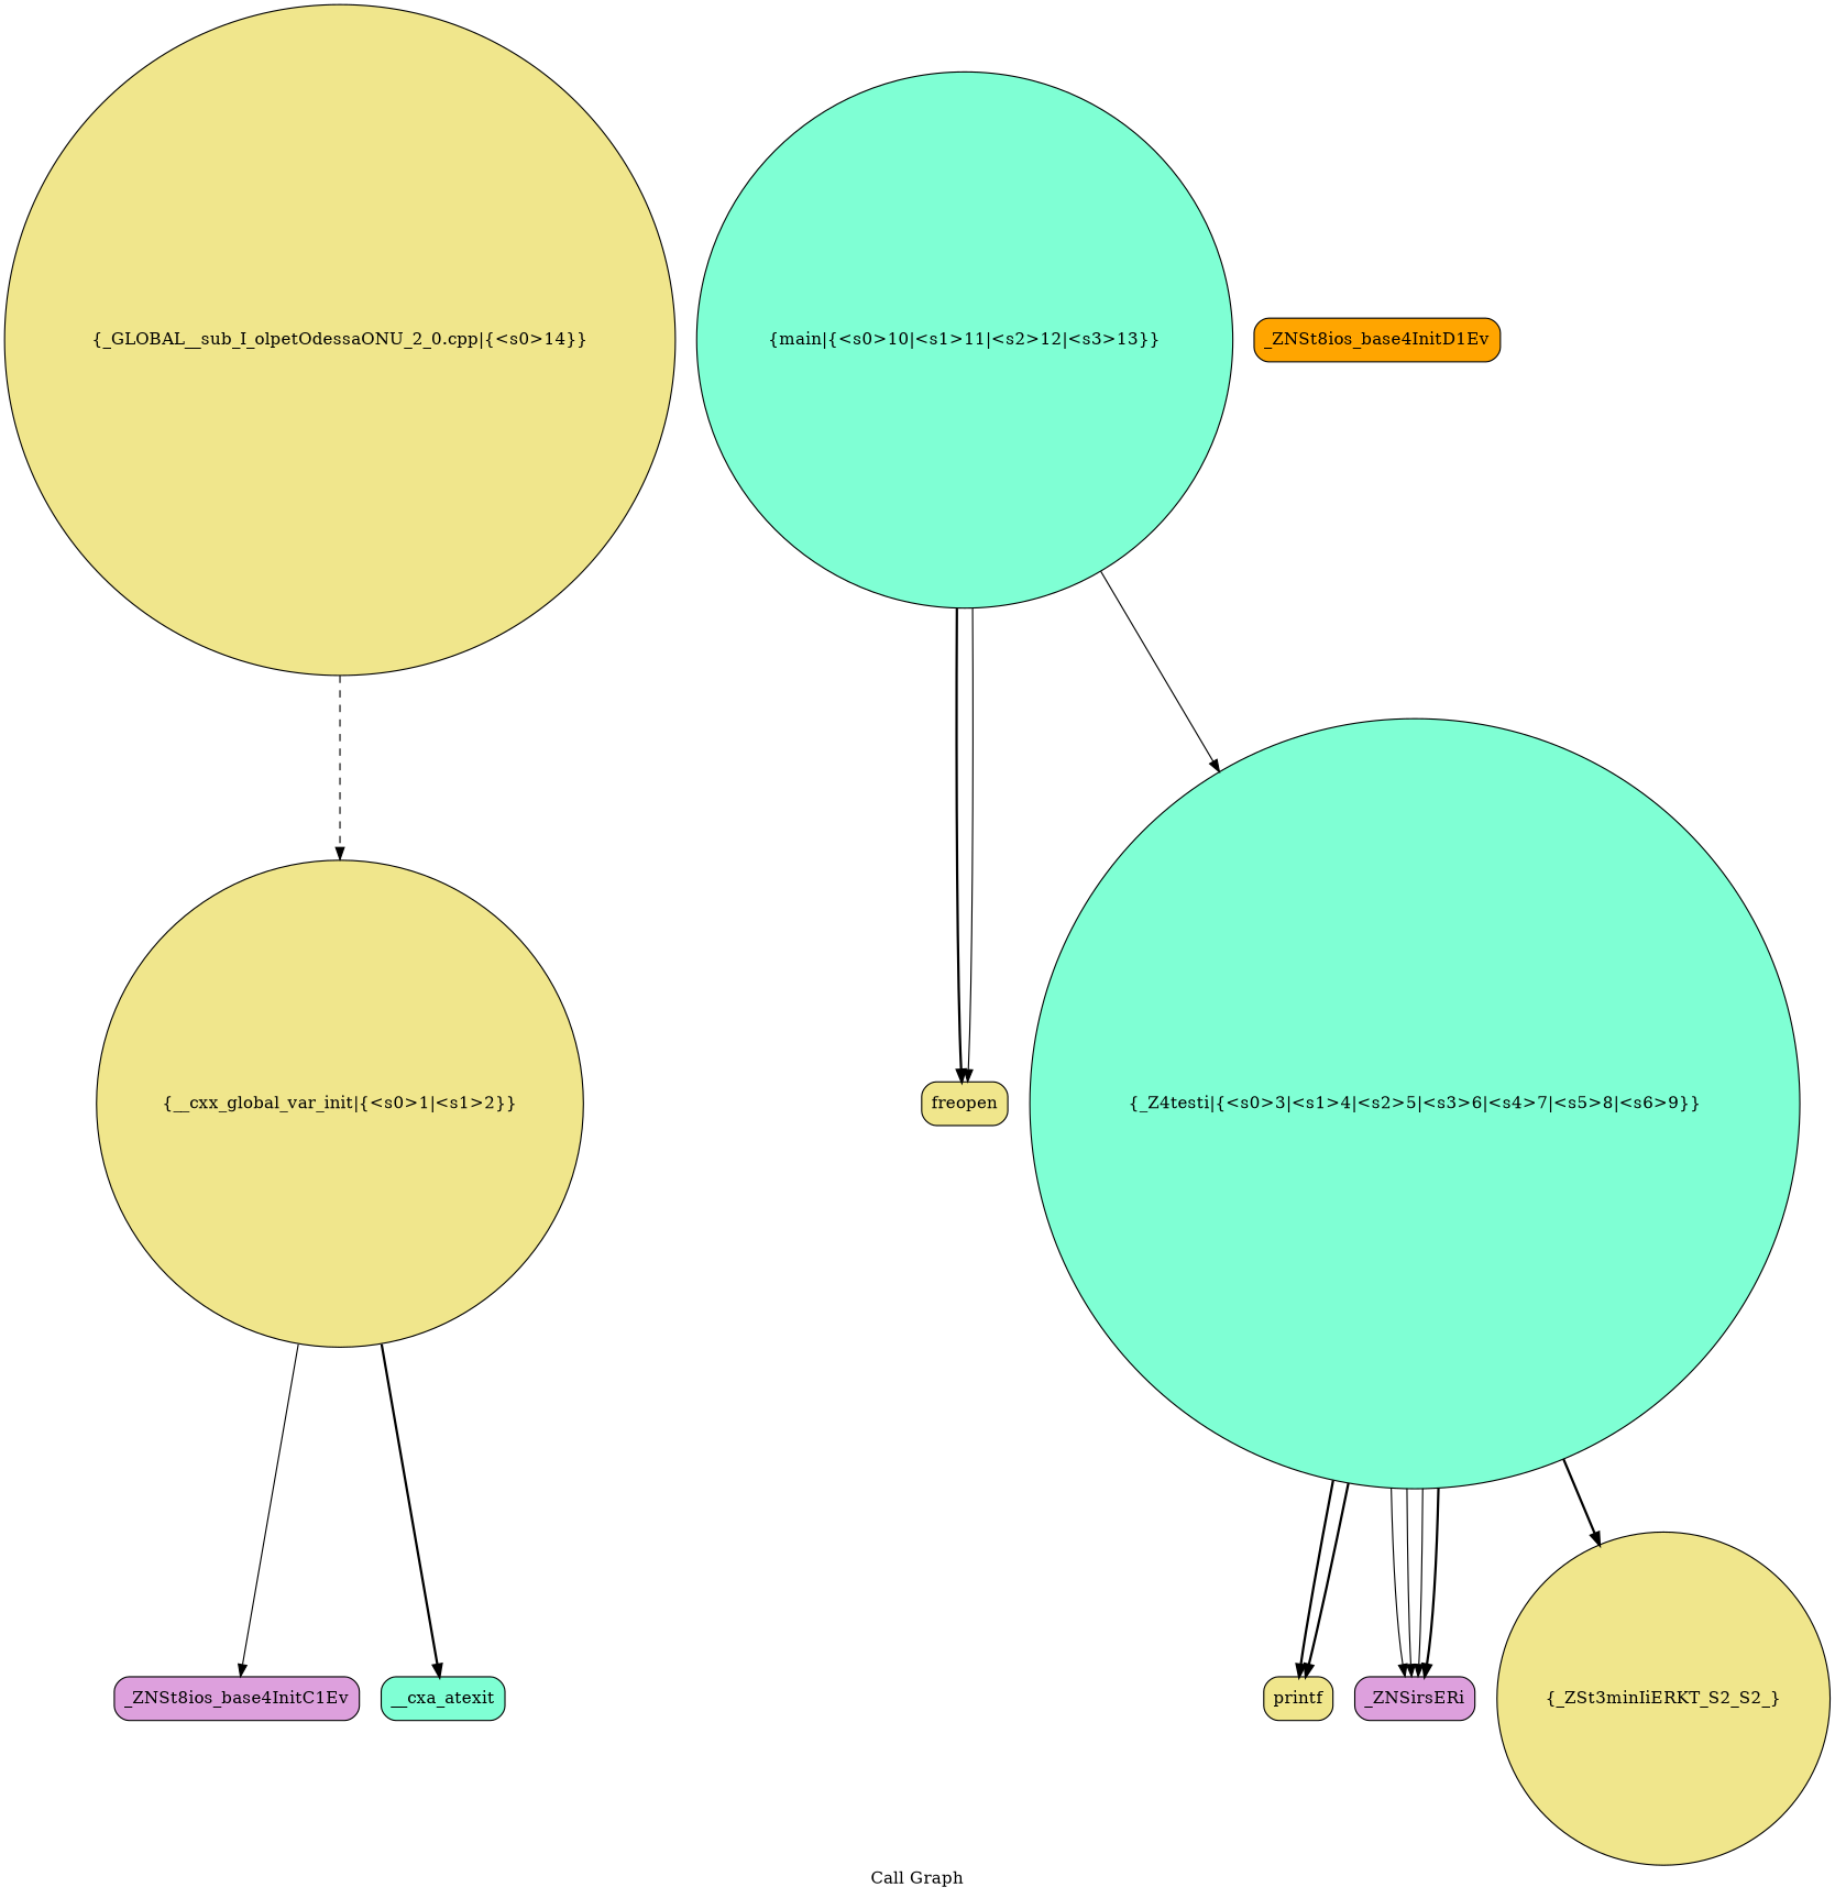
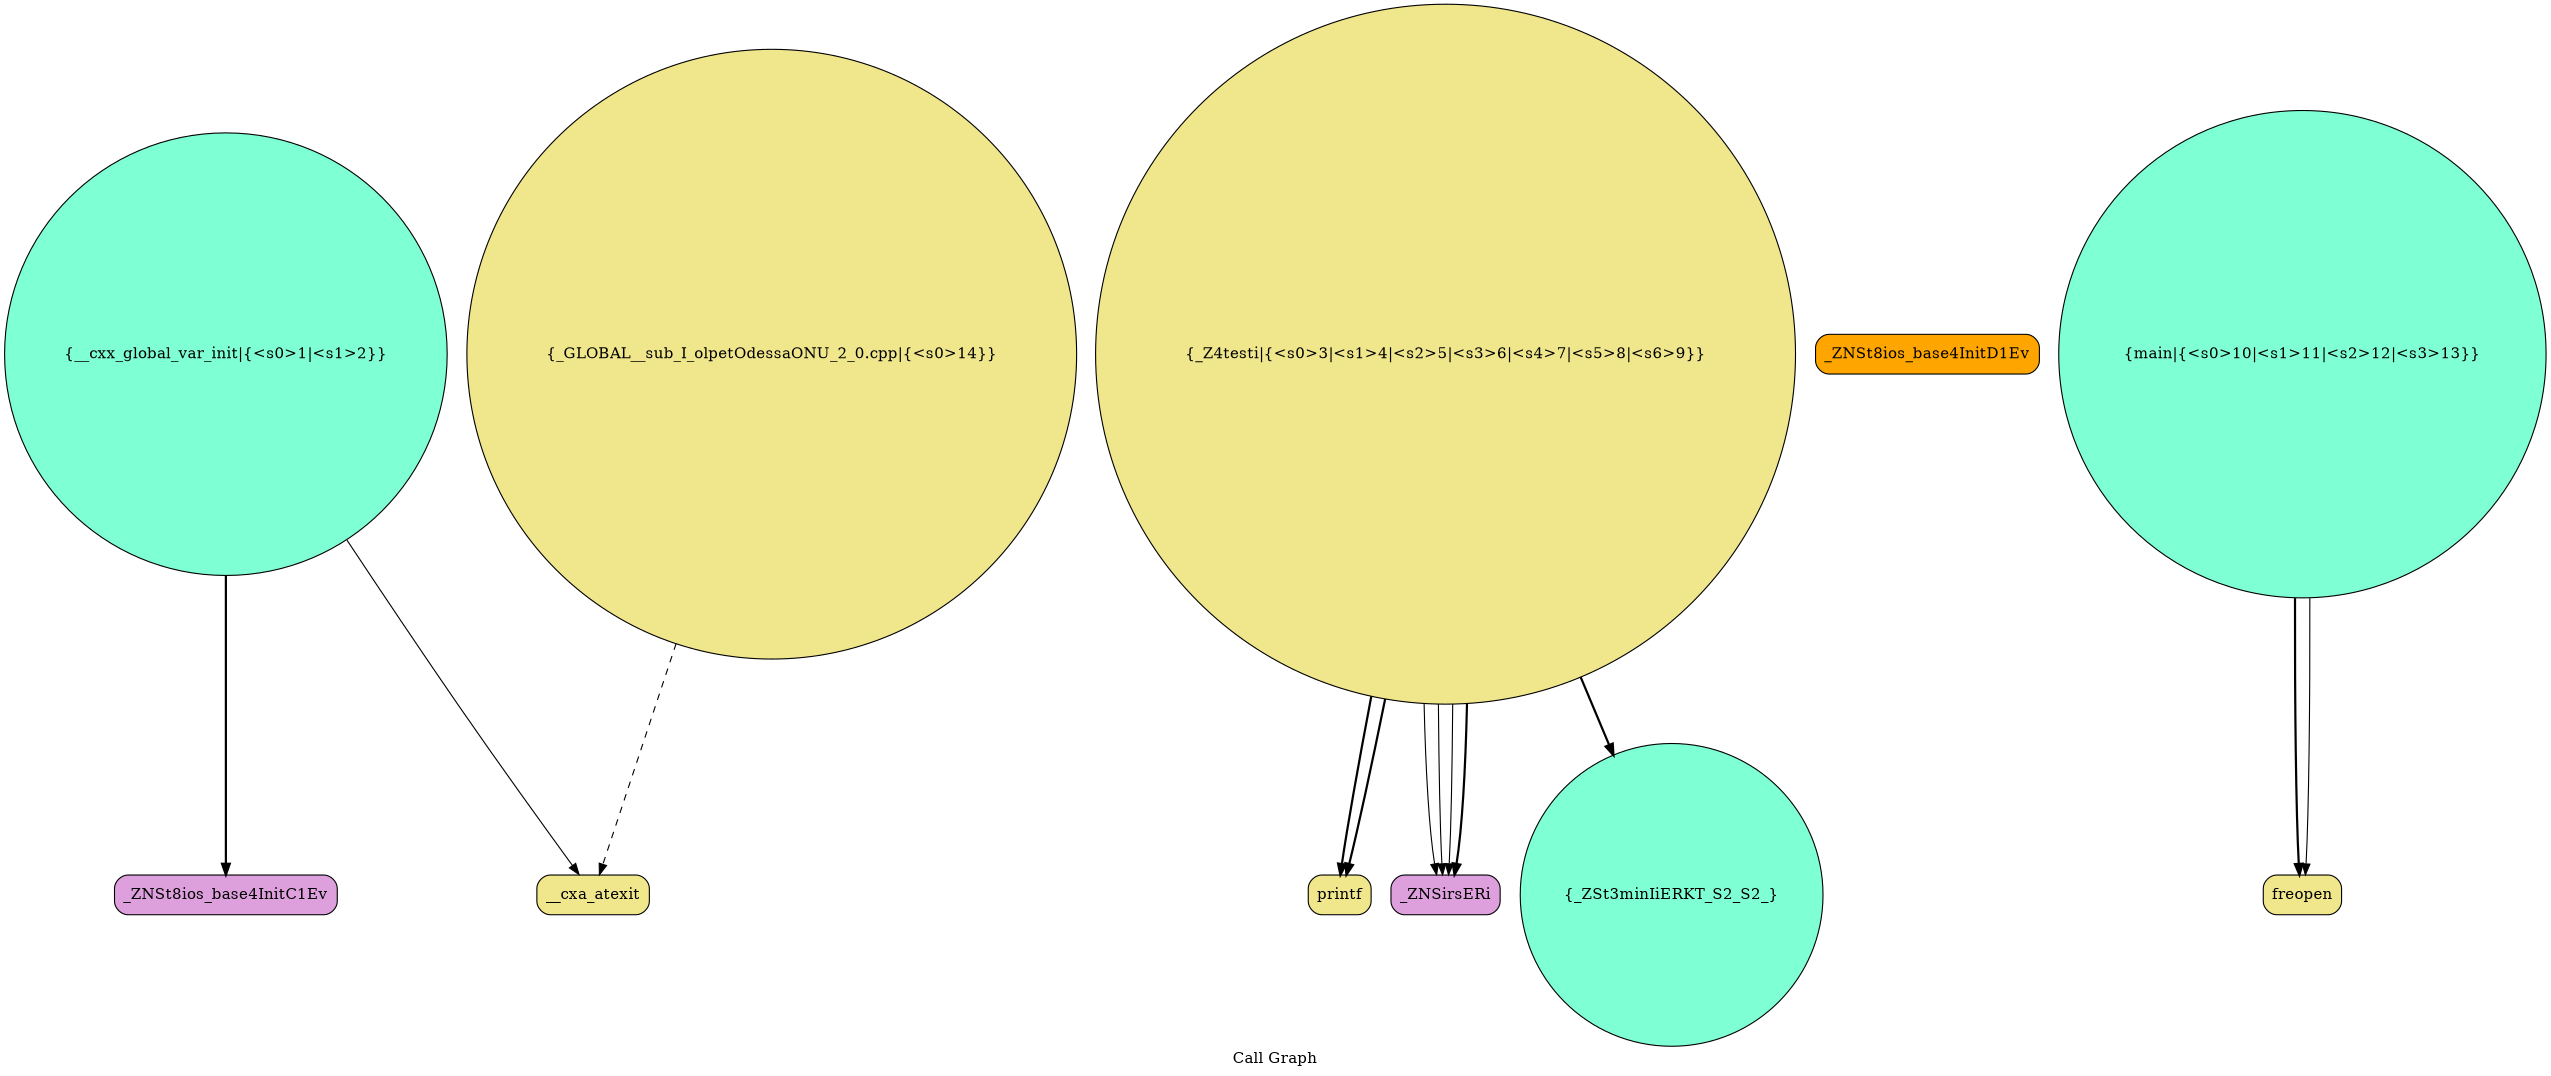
  digraph {
    label="Call Graph"
    node [fillcolor=khaki shape=Mrecord style=filled]
    edge [color=black style=solid tailport=s0]
-   n1 [label="{__cxx_global_var_init|{<s0>1|<s1>2}}" shape=circle]
+   n1 [fillcolor=aquamarine label="{__cxx_global_var_init|{<s0>1|<s1>2}}" shape=circle]
    n2 [fillcolor=plum label="{_ZNSt8ios_base4InitC1Ev}"]
-   n3 [fillcolor=aquamarine label="{__cxa_atexit}"]
+   n3 [label="{__cxa_atexit}"]
    n4 [label="{printf}"]
    n5 [fillcolor=orange label="{_ZNSt8ios_base4InitD1Ev}"]
    n6 [label="{freopen}"]
-   n7 [fillcolor=aquamarine label="{_Z4testi|{<s0>3|<s1>4|<s2>5|<s3>6|<s4>7|<s5>8|<s6>9}}" shape=circle]
+   n7 [label="{_Z4testi|{<s0>3|<s1>4|<s2>5|<s3>6|<s4>7|<s5>8|<s6>9}}" shape=circle]
    n8 [fillcolor=plum label="{_ZNSirsERi}"]
-   n9 [label="{_ZSt3minIiERKT_S2_S2_}" shape=circle]
+   n9 [fillcolor=aquamarine label="{_ZSt3minIiERKT_S2_S2_}" shape=circle]
    n10 [fillcolor=aquamarine label="{main|{<s0>10|<s1>11|<s2>12|<s3>13}}" shape=circle]
    n11 [label="{_GLOBAL__sub_I_olpetOdessaONU_2_0.cpp|{<s0>14}}" shape=circle]
-   n1 -> n2
-   n1 -> n3 [style=bold tailport=s1]
+   n1 -> n2 [style=bold]
+   n1 -> n3 [tailport=s1]
    n7 -> n4 [style=bold tailport=s5]
    n7 -> n4 [style=bold tailport=s6]
    n7 -> n8
    n7 -> n8 [tailport=s1]
    n7 -> n8 [tailport=s2]
    n7 -> n8 [style=bold tailport=s3]
    n7 -> n9 [style=bold tailport=s4]
    n10 -> n6 [style=bold]
    n10 -> n6 [tailport=s1]
-   n10 -> n7 [tailport=s3]
-   n11 -> n1 [style=dashed]
+   n11 -> n3 [style=dashed]
  }
